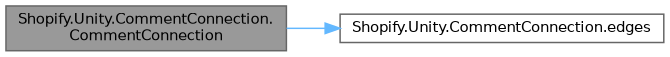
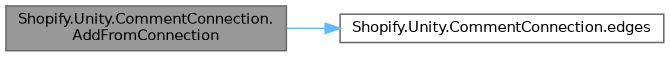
  digraph {
    rankdir=LR
    node [fontname=Helvetica fontsize=10 shape=box style=filled]
-   n1 [color=gray40 fillcolor=grey60 fontcolor=black height=0.2 label="Shopify.Unity.CommentConnection.\lCommentConnection" width=0.4]
+   n1 [color=gray40 fillcolor=grey60 fontcolor=black height=0.2 label="Shopify.Unity.CommentConnection.\lAddFromConnection" width=0.4]
    n2 [color=grey40 fillcolor=white height=0.2 label="Shopify.Unity.CommentConnection.edges" width=0.4]
    n1 -> n2 [color=steelblue1 fontname=Helvetica fontsize=10 labelfontname=Helvetica labelfontsize=10 style=solid]
  }
